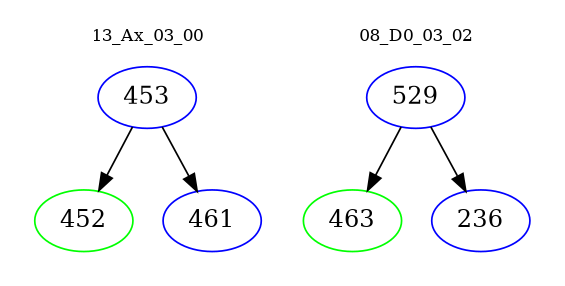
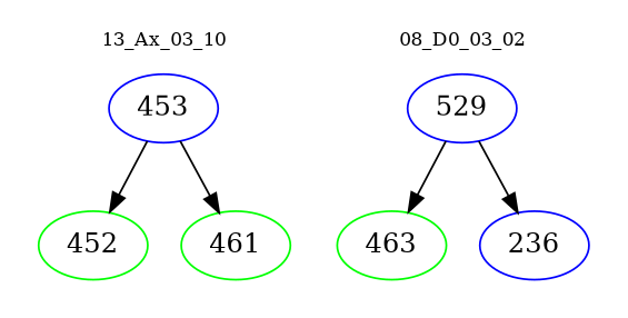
  digraph {
    node [color=blue]
    edge [color=black]
    n1 [label=453]
    n2 [color=green label=452]
-   n3 [label=461]
+   n3 [color=green label=461]
    n4 [label=529]
    n5 [color=green label=463]
    n6 [label=236]
    subgraph cluster_1 {
      color=white
      fontsize=10
-     label="13_Ax_03_00"
+     label="13_Ax_03_10"
      n1
      n2
      n3
    }
    subgraph cluster_2 {
      color=white
      fontsize=10
      label="08_D0_03_02"
      n4
      n5
      n6
    }
    n1 -> n2
    n1 -> n3
    n4 -> n5
    n4 -> n6
  }
